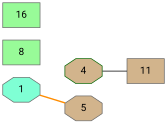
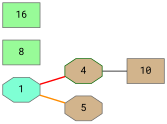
  graph {
    fontname="Roboto Mono"
    rankdir=LR
    node [color=gray40 fillcolor=tan fontname="Roboto Mono" shape=octagon style=filled]
    edge [fontname="Roboto Mono" style=bold]
    1 [fillcolor=aquamarine super="+2+3"]
    4 [color=darkgreen super="+7"]
    5 [super="+9+19"]
-   10 [shape=box super="+14+18" label=11]
+   10 [shape=box super="+14+18"]
    8 [fillcolor=palegreen shape=box super="+7+15+20"]
    n6 [fillcolor=palegreen label=16 shape=box super="+6+13+16"]
+   1 -- 4 [color=red]
    1 -- 5 [color=darkorange]
    4 -- 10 [color=black style=solid]
  }
